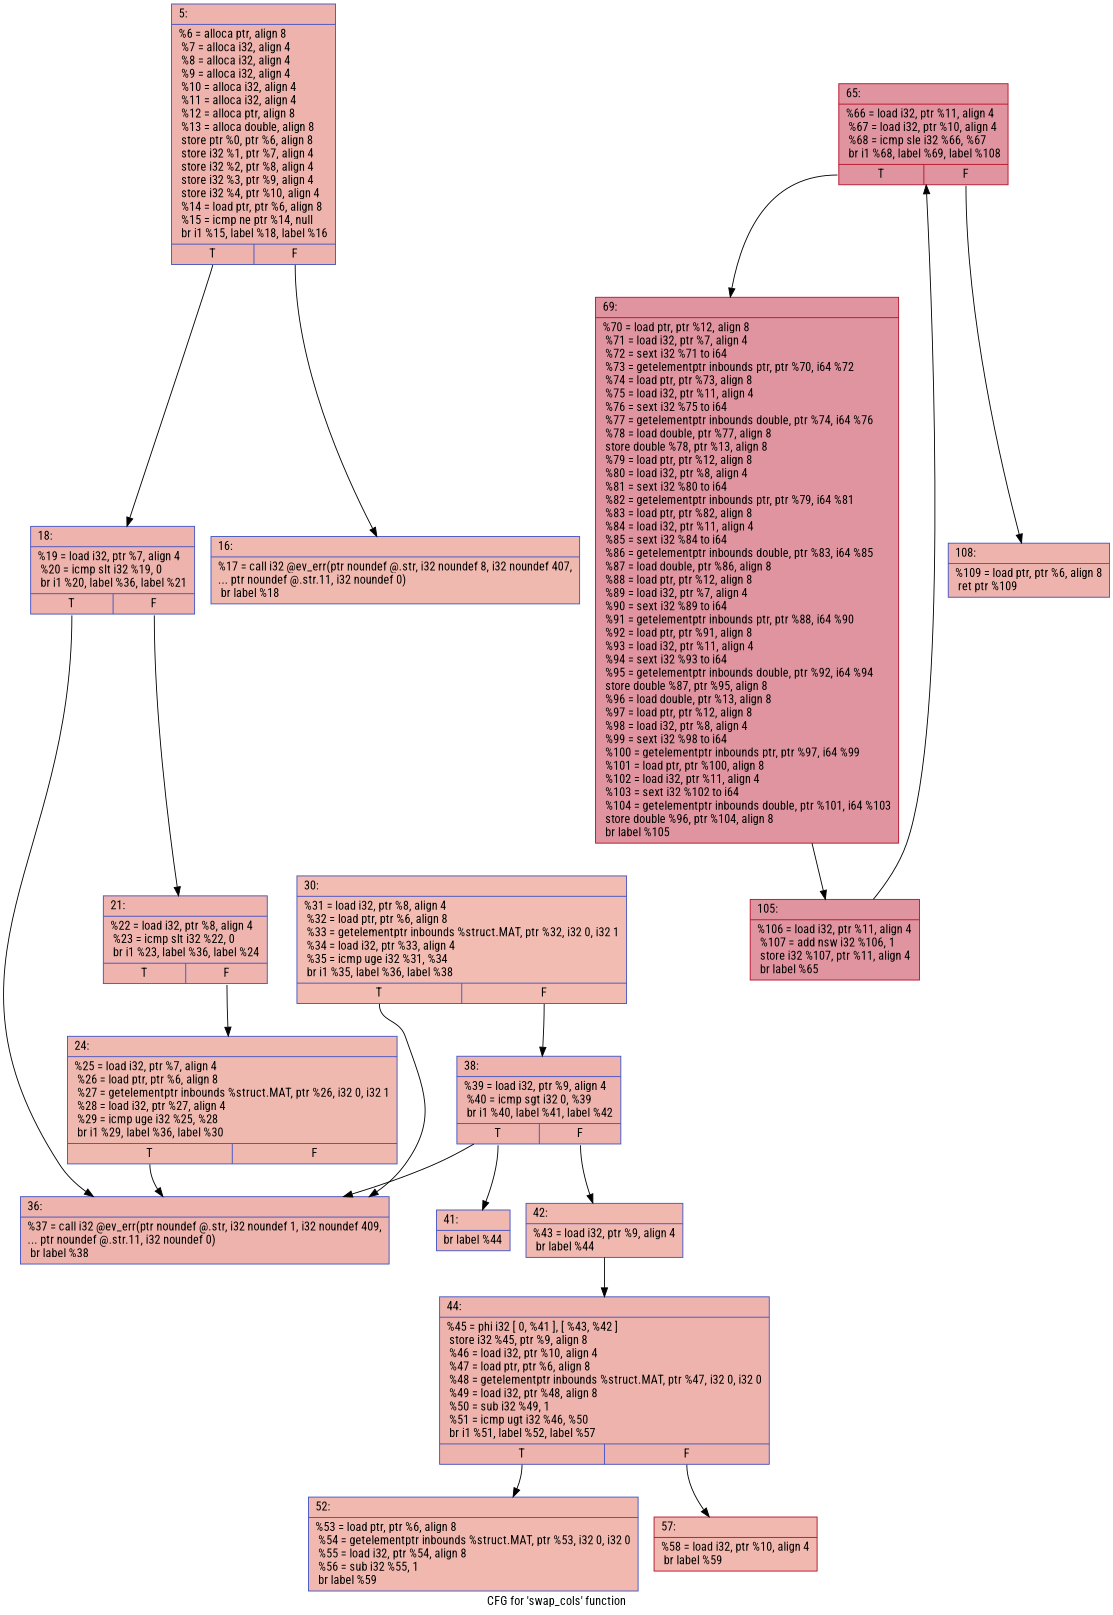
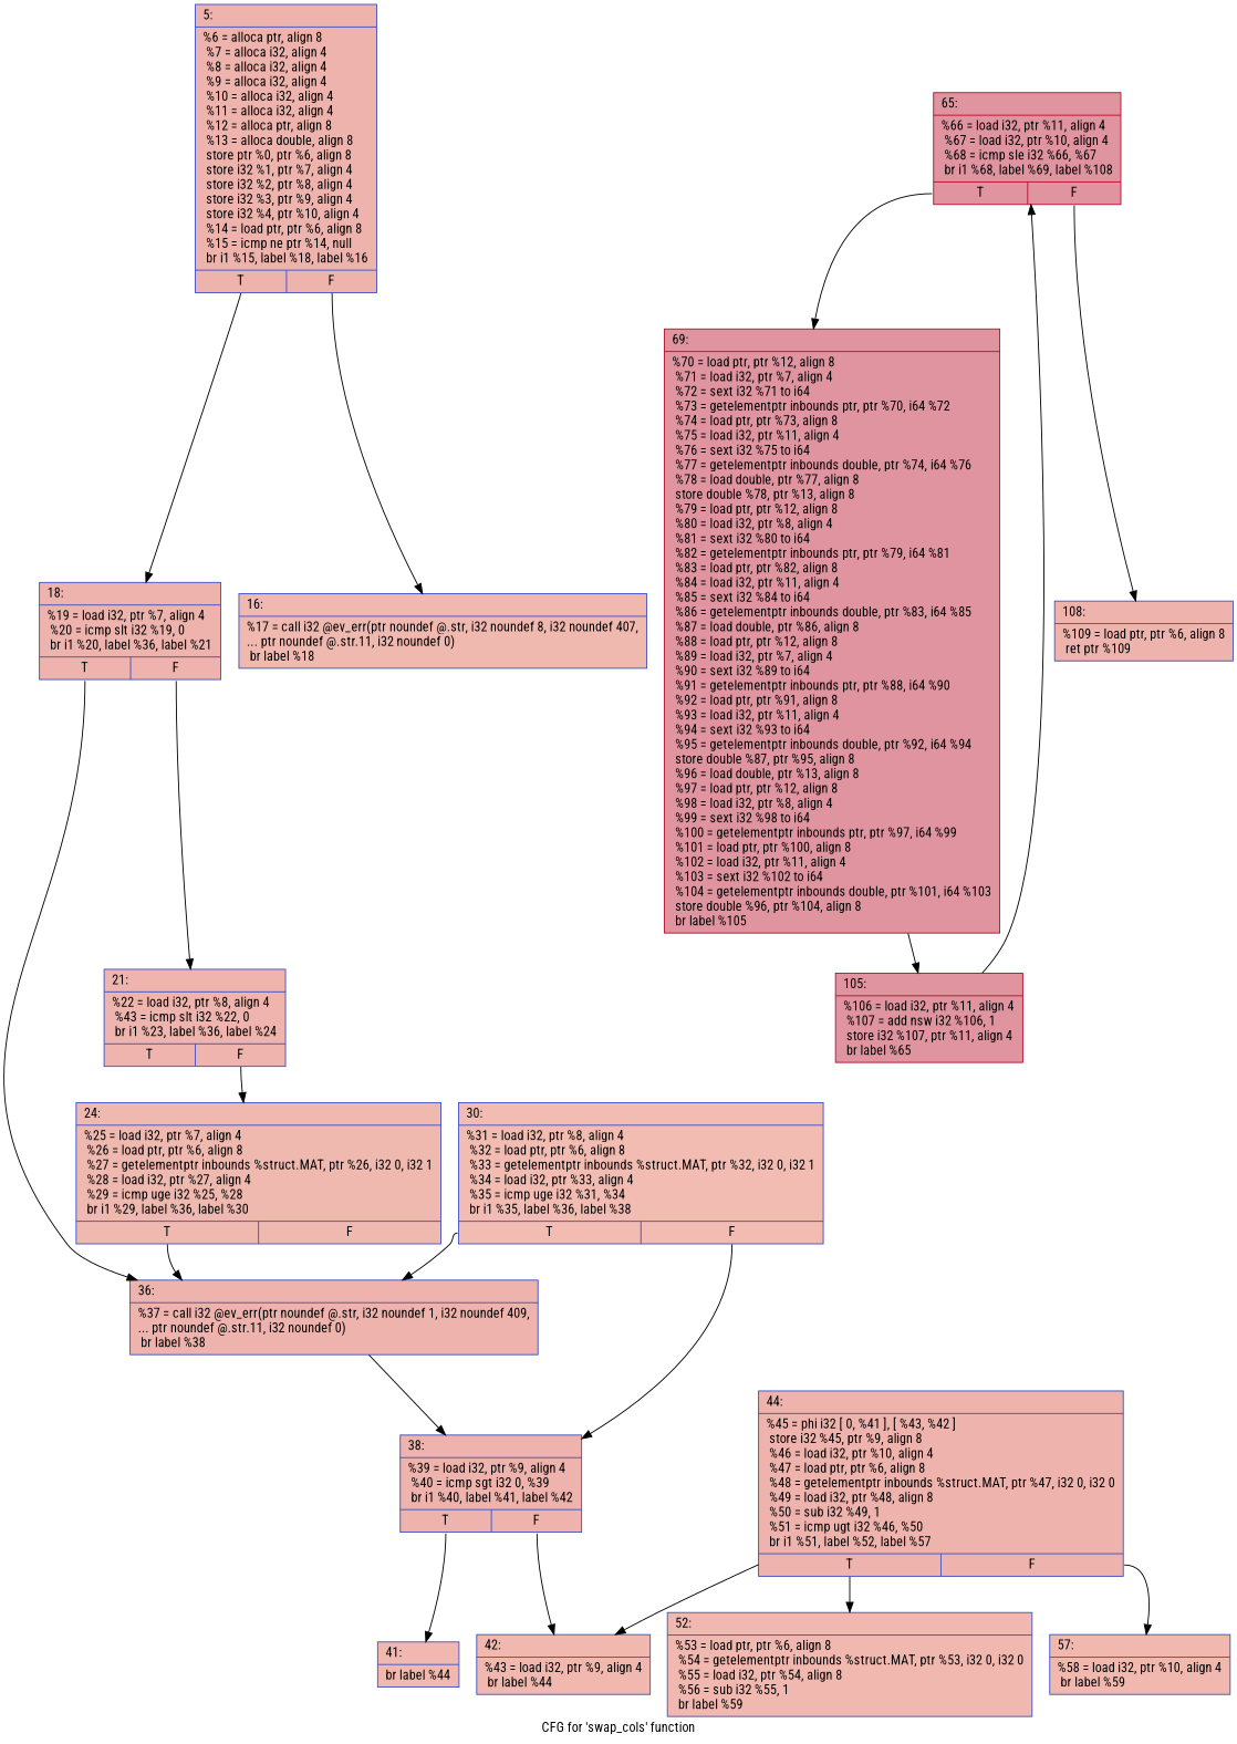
  digraph {
    fontname="Roboto Condensed"
    label="CFG for 'swap_cols' function"
    node [color="#3d50c3ff" fillcolor="#d6524470" fontname="Roboto Condensed" shape=record style=filled]
    edge [fontname="Roboto Condensed" tailport=s0]
    n1 [label="{5:\l|  %6 = alloca ptr, align 8\l  %7 = alloca i32, align 4\l  %8 = alloca i32, align 4\l  %9 = alloca i32, align 4\l  %10 = alloca i32, align 4\l  %11 = alloca i32, align 4\l  %12 = alloca ptr, align 8\l  %13 = alloca double, align 8\l  store ptr %0, ptr %6, align 8\l  store i32 %1, ptr %7, align 4\l  store i32 %2, ptr %8, align 4\l  store i32 %3, ptr %9, align 4\l  store i32 %4, ptr %10, align 4\l  %14 = load ptr, ptr %6, align 8\l  %15 = icmp ne ptr %14, null\l  br i1 %15, label %18, label %16\l|{<s0>T|<s1>F}}"]
    n2 [label="{18:\l|  %19 = load i32, ptr %7, align 4\l  %20 = icmp slt i32 %19, 0\l  br i1 %20, label %36, label %21\l|{<s0>T|<s1>F}}"]
    n3 [fillcolor="#de614d70" label="{16:\l|  %17 = call i32 @ev_err(ptr noundef @.str, i32 noundef 8, i32 noundef 407,\l... ptr noundef @.str.11, i32 noundef 0)\l  br label %18\l}"]
    n4 [label="{36:\l|  %37 = call i32 @ev_err(ptr noundef @.str, i32 noundef 1, i32 noundef 409,\l... ptr noundef @.str.11, i32 noundef 0)\l  br label %38\l}"]
-   n5 [fillcolor="#d8564670" label="{21:\l|  %22 = load i32, ptr %8, align 4\l  %23 = icmp slt i32 %22, 0\l  br i1 %23, label %36, label %24\l|{<s0>T|<s1>F}}"]
+   n5 [fillcolor="#d8564670" label="{21:\l|  %22 = load i32, ptr %8, align 4\l  %43 = icmp slt i32 %22, 0\l  br i1 %23, label %36, label %24\l|{<s0>T|<s1>F}}"]
    n6 [label="{38:\l|  %39 = load i32, ptr %9, align 4\l  %40 = icmp sgt i32 0, %39\l  br i1 %40, label %41, label %42\l|{<s0>T|<s1>F}}"]
    n7 [fillcolor="#de614d70" label="{24:\l|  %25 = load i32, ptr %7, align 4\l  %26 = load ptr, ptr %6, align 8\l  %27 = getelementptr inbounds %struct.MAT, ptr %26, i32 0, i32 1\l  %28 = load i32, ptr %27, align 4\l  %29 = icmp uge i32 %25, %28\l  br i1 %29, label %36, label %30\l|{<s0>T|<s1>F}}"]
    n8 [fillcolor="#dc5d4a70" label="{41:\l|  br label %44\l}"]
    n9 [fillcolor="#dc5d4a70" label="{42:\l|  %43 = load i32, ptr %9, align 4\l  br label %44\l}"]
    n10 [fillcolor="#e1675170" label="{30:\l|  %31 = load i32, ptr %8, align 4\l  %32 = load ptr, ptr %6, align 8\l  %33 = getelementptr inbounds %struct.MAT, ptr %32, i32 0, i32 1\l  %34 = load i32, ptr %33, align 4\l  %35 = icmp uge i32 %31, %34\l  br i1 %35, label %36, label %38\l|{<s0>T|<s1>F}}"]
    n11 [label="{44:\l|  %45 = phi i32 [ 0, %41 ], [ %43, %42 ]\l  store i32 %45, ptr %9, align 8\l  %46 = load i32, ptr %10, align 4\l  %47 = load ptr, ptr %6, align 8\l  %48 = getelementptr inbounds %struct.MAT, ptr %47, i32 0, i32 0\l  %49 = load i32, ptr %48, align 8\l  %50 = sub i32 %49, 1\l  %51 = icmp ugt i32 %46, %50\l  br i1 %51, label %52, label %57\l|{<s0>T|<s1>F}}"]
    n12 [fillcolor="#dc5d4a70" label="{52:\l|  %53 = load ptr, ptr %6, align 8\l  %54 = getelementptr inbounds %struct.MAT, ptr %53, i32 0, i32 0\l  %55 = load i32, ptr %54, align 8\l  %56 = sub i32 %55, 1\l  br label %59\l}"]
-   n13 [color="#b70d28ff" fillcolor="#dc5d4a70" label="{57:\l|  %58 = load i32, ptr %10, align 4\l  br label %59\l}"]
+   n13 [fillcolor="#dc5d4a70" label="{57:\l|  %58 = load i32, ptr %10, align 4\l  br label %59\l}"]
    n14 [color="#b70d28ff" fillcolor="#b70d2870" label="{65:\l|  %66 = load i32, ptr %11, align 4\l  %67 = load i32, ptr %10, align 4\l  %68 = icmp sle i32 %66, %67\l  br i1 %68, label %69, label %108\l|{<s0>T|<s1>F}}"]
    n15 [color="#b70d28ff" fillcolor="#b70d2870" label="{69:\l|  %70 = load ptr, ptr %12, align 8\l  %71 = load i32, ptr %7, align 4\l  %72 = sext i32 %71 to i64\l  %73 = getelementptr inbounds ptr, ptr %70, i64 %72\l  %74 = load ptr, ptr %73, align 8\l  %75 = load i32, ptr %11, align 4\l  %76 = sext i32 %75 to i64\l  %77 = getelementptr inbounds double, ptr %74, i64 %76\l  %78 = load double, ptr %77, align 8\l  store double %78, ptr %13, align 8\l  %79 = load ptr, ptr %12, align 8\l  %80 = load i32, ptr %8, align 4\l  %81 = sext i32 %80 to i64\l  %82 = getelementptr inbounds ptr, ptr %79, i64 %81\l  %83 = load ptr, ptr %82, align 8\l  %84 = load i32, ptr %11, align 4\l  %85 = sext i32 %84 to i64\l  %86 = getelementptr inbounds double, ptr %83, i64 %85\l  %87 = load double, ptr %86, align 8\l  %88 = load ptr, ptr %12, align 8\l  %89 = load i32, ptr %7, align 4\l  %90 = sext i32 %89 to i64\l  %91 = getelementptr inbounds ptr, ptr %88, i64 %90\l  %92 = load ptr, ptr %91, align 8\l  %93 = load i32, ptr %11, align 4\l  %94 = sext i32 %93 to i64\l  %95 = getelementptr inbounds double, ptr %92, i64 %94\l  store double %87, ptr %95, align 8\l  %96 = load double, ptr %13, align 8\l  %97 = load ptr, ptr %12, align 8\l  %98 = load i32, ptr %8, align 4\l  %99 = sext i32 %98 to i64\l  %100 = getelementptr inbounds ptr, ptr %97, i64 %99\l  %101 = load ptr, ptr %100, align 8\l  %102 = load i32, ptr %11, align 4\l  %103 = sext i32 %102 to i64\l  %104 = getelementptr inbounds double, ptr %101, i64 %103\l  store double %96, ptr %104, align 8\l  br label %105\l}"]
    n16 [label="{108:\l|  %109 = load ptr, ptr %6, align 8\l  ret ptr %109\l}"]
    n17 [color="#b70d28ff" fillcolor="#b70d2870" label="{105:\l|  %106 = load i32, ptr %11, align 4\l  %107 = add nsw i32 %106, 1\l  store i32 %107, ptr %11, align 4\l  br label %65\l}"]
    n1 -> n2
    n1 -> n3 [tailport=s1]
    n2 -> n4
    n2 -> n5 [tailport=s1]
-   n6 -> n4 [tailport=""]
+   n4 -> n6 [tailport=""]
    n5 -> n7 [tailport=s1]
    n6 -> n8
    n6 -> n9 [tailport=s1]
    n7 -> n4
-   n9 -> n11 [tailport=""]
+   n11 -> n9 [tailport=""]
    n10 -> n4
    n10 -> n6 [tailport=s1]
    n11 -> n12
    n11 -> n13 [tailport=s1]
    n14 -> n15
    n14 -> n16 [tailport=s1]
    n15 -> n17 [tailport=""]
    n17 -> n14 [tailport=""]
  }
